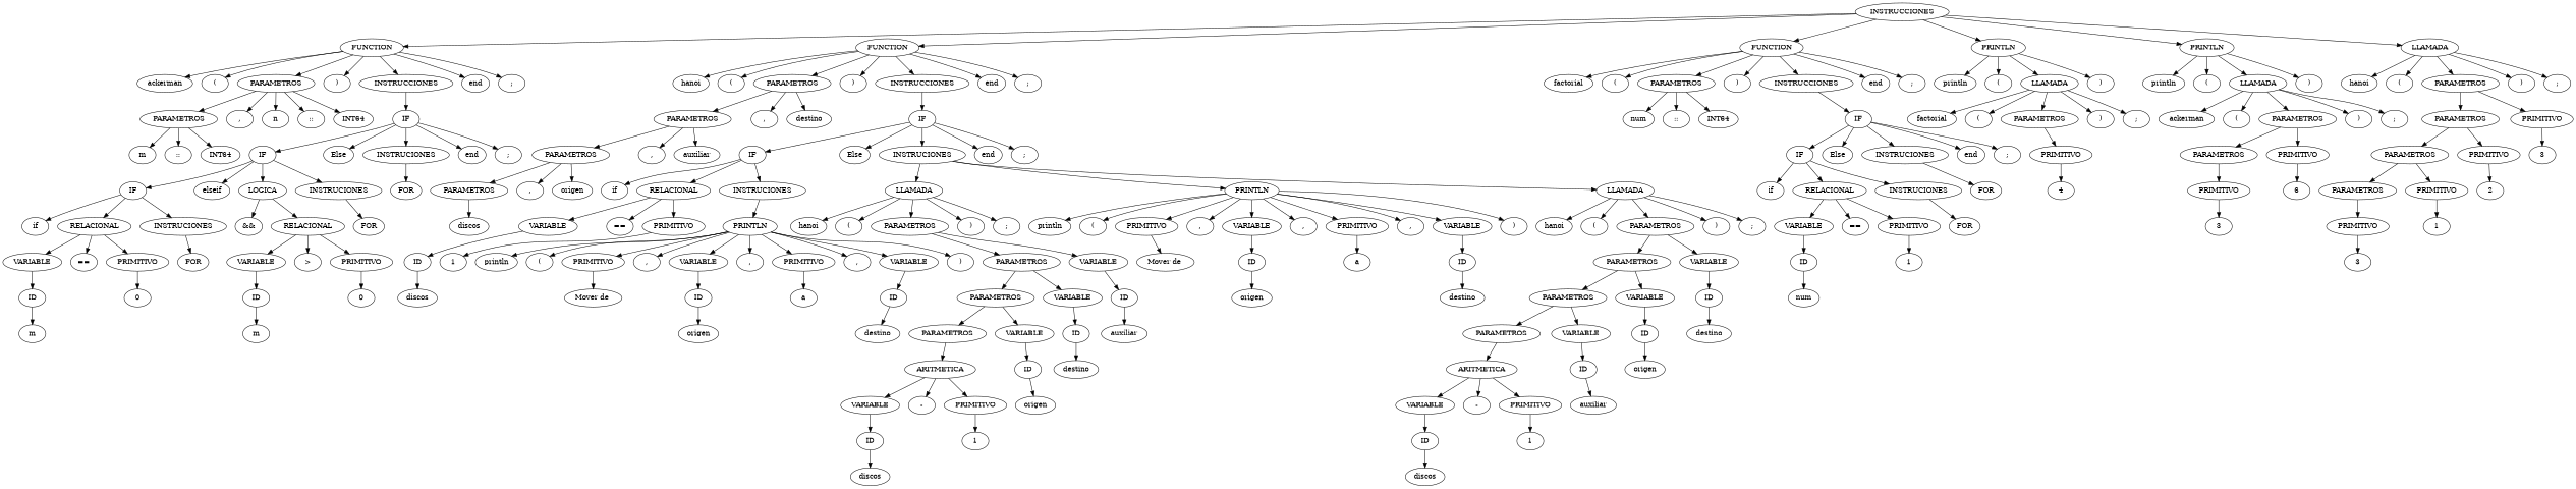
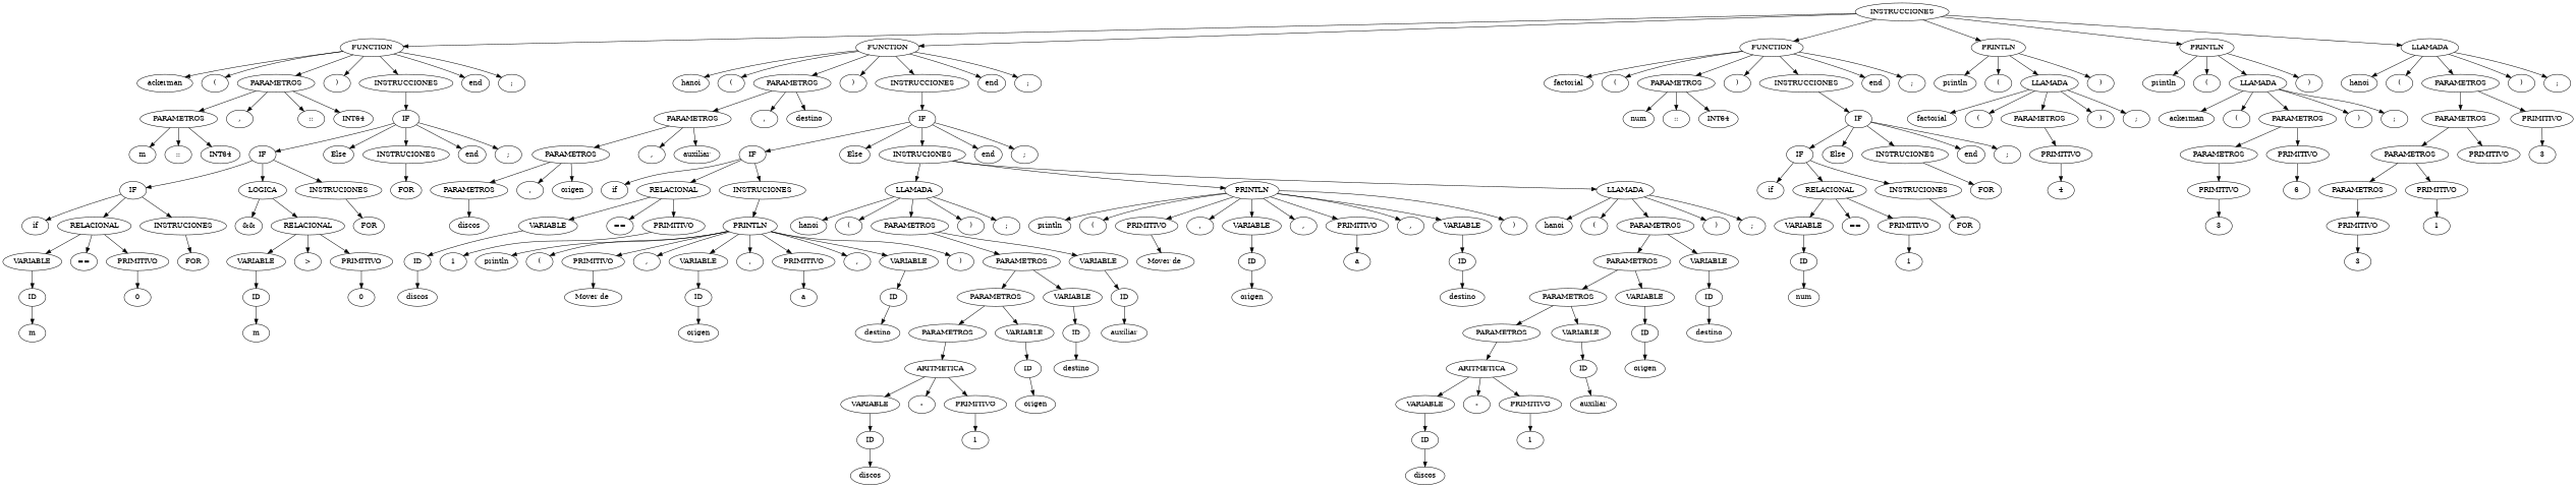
  digraph {
    n1 [label=INSTRUCCIONES]
    n2 [label=FUNCTION]
    n3 [label=FUNCTION]
    n4 [label=FUNCTION]
    n5 [label=PRINTLN]
    n6 [label=PRINTLN]
    n7 [label=LLAMADA]
    n8 [label=ackerman]
    n9 [label="("]
    n10 [label=PARAMETROS]
    n11 [label=")"]
    n12 [label=INSTRUCCIONES]
    n13 [label=end]
    n14 [label=";"]
    n15 [label=hanoi]
    n16 [label="("]
    n17 [label=PARAMETROS]
    n18 [label=")"]
    n19 [label=INSTRUCCIONES]
    n20 [label=end]
    n21 [label=";"]
    n22 [label=factorial]
    n23 [label="("]
    n24 [label=PARAMETROS]
    n25 [label=")"]
    n26 [label=INSTRUCCIONES]
    n27 [label=end]
    n28 [label=";"]
    n29 [label=println]
    n30 [label="("]
    n31 [label=LLAMADA]
    n32 [label=")"]
    n33 [label=println]
    n34 [label="("]
    n35 [label=LLAMADA]
    n36 [label=")"]
    n37 [label=hanoi]
    n38 [label="("]
    n39 [label=PARAMETROS]
    n40 [label=")"]
    n41 [label=";"]
    n42 [label=PARAMETROS]
    n43 [label=","]
-   n44 [label=n]
    n45 [label="::"]
    n46 [label=INT64]
    n47 [label=IF]
    n48 [label=m]
    n49 [label="::"]
    n50 [label=INT64]
    n51 [label=IF]
    n52 [label=Else]
    n53 [label=INSTRUCIONES]
    n54 [label=end]
    n55 [label=";"]
    n56 [label=IF]
-   n57 [label=elseif]
    n58 [label=LOGICA]
    n59 [label=INSTRUCIONES]
    n60 [label=FOR]
    n61 [label=if]
    n62 [label=RELACIONAL]
    n63 [label=INSTRUCIONES]
    n64 [label="&&"]
    n65 [label=RELACIONAL]
    n66 [label=FOR]
    n67 [label=VARIABLE]
    n68 [label="=="]
    n69 [label=PRIMITIVO]
    n70 [label=FOR]
    n71 [label=ID]
    n72 [label=0]
    n73 [label=m]
    n74 [label=VARIABLE]
    n75 [label=">"]
    n76 [label=PRIMITIVO]
    n77 [label=ID]
    n78 [label=0]
    n79 [label=m]
    n80 [label=PARAMETROS]
    n81 [label=","]
    n82 [label=destino]
    n83 [label=IF]
    n84 [label=PARAMETROS]
    n85 [label=","]
    n86 [label=auxiliar]
    n87 [label=PARAMETROS]
    n88 [label=","]
    n89 [label=origen]
    n90 [label=discos]
    n91 [label=IF]
    n92 [label=Else]
    n93 [label=INSTRUCIONES]
    n94 [label=end]
    n95 [label=";"]
    n96 [label=if]
    n97 [label=RELACIONAL]
    n98 [label=INSTRUCIONES]
    n99 [label=LLAMADA]
    n100 [label=PRINTLN]
    n101 [label=LLAMADA]
    n102 [label=VARIABLE]
    n103 [label="=="]
    n104 [label=PRIMITIVO]
    n105 [label=PRINTLN]
    n106 [label=ID]
    n107 [label=1]
    n108 [label=discos]
    n109 [label=println]
    n110 [label="("]
    n111 [label=PRIMITIVO]
    n112 [label=","]
    n113 [label=VARIABLE]
    n114 [label=","]
    n115 [label=PRIMITIVO]
    n116 [label=","]
    n117 [label=VARIABLE]
    n118 [label=")"]
    n119 [label="Mover de "]
    n120 [label=ID]
    n121 [label=" a "]
    n122 [label=ID]
    n123 [label=origen]
    n124 [label=destino]
    n125 [label=hanoi]
    n126 [label="("]
    n127 [label=PARAMETROS]
    n128 [label=")"]
    n129 [label=";"]
    n130 [label=println]
    n131 [label="("]
    n132 [label=PRIMITIVO]
    n133 [label=","]
    n134 [label=VARIABLE]
    n135 [label=","]
    n136 [label=PRIMITIVO]
    n137 [label=","]
    n138 [label=VARIABLE]
    n139 [label=")"]
    n140 [label=hanoi]
    n141 [label="("]
    n142 [label=PARAMETROS]
    n143 [label=")"]
    n144 [label=";"]
    n145 [label=PARAMETROS]
    n146 [label=VARIABLE]
    n147 [label=PARAMETROS]
    n148 [label=VARIABLE]
    n149 [label=ID]
    n150 [label=PARAMETROS]
    n151 [label=VARIABLE]
    n152 [label=ID]
    n153 [label=ARITMETICA]
    n154 [label=ID]
    n155 [label=VARIABLE]
    n156 [label="-"]
    n157 [label=PRIMITIVO]
    n158 [label=ID]
    n159 [label=1]
    n160 [label=discos]
    n161 [label=origen]
    n162 [label=destino]
    n163 [label=auxiliar]
    n164 [label="Mover de "]
    n165 [label=ID]
    n166 [label=" a "]
    n167 [label=ID]
    n168 [label=origen]
    n169 [label=destino]
    n170 [label=PARAMETROS]
    n171 [label=VARIABLE]
    n172 [label=PARAMETROS]
    n173 [label=VARIABLE]
    n174 [label=ID]
    n175 [label=PARAMETROS]
    n176 [label=VARIABLE]
    n177 [label=ID]
    n178 [label=ARITMETICA]
    n179 [label=ID]
    n180 [label=VARIABLE]
    n181 [label="-"]
    n182 [label=PRIMITIVO]
    n183 [label=ID]
    n184 [label=1]
    n185 [label=discos]
    n186 [label=auxiliar]
    n187 [label=origen]
    n188 [label=destino]
    n189 [label=num]
    n190 [label="::"]
    n191 [label=INT64]
    n192 [label=IF]
    n193 [label=IF]
    n194 [label=Else]
    n195 [label=INSTRUCIONES]
    n196 [label=end]
    n197 [label=";"]
    n198 [label=if]
    n199 [label=RELACIONAL]
    n200 [label=INSTRUCIONES]
    n201 [label=FOR]
    n202 [label=VARIABLE]
    n203 [label="=="]
    n204 [label=PRIMITIVO]
    n205 [label=FOR]
    n206 [label=ID]
    n207 [label=1]
    n208 [label=num]
    n209 [label=factorial]
    n210 [label="("]
    n211 [label=PARAMETROS]
    n212 [label=")"]
    n213 [label=";"]
    n214 [label=PRIMITIVO]
    n215 [label=4]
    n216 [label=ackerman]
    n217 [label="("]
    n218 [label=PARAMETROS]
    n219 [label=")"]
    n220 [label=";"]
    n221 [label=PARAMETROS]
    n222 [label=PRIMITIVO]
    n223 [label=PRIMITIVO]
    n224 [label=6]
    n225 [label=3]
    n226 [label=PARAMETROS]
    n227 [label=PRIMITIVO]
    n228 [label=PARAMETROS]
    n229 [label=PRIMITIVO]
    n230 [label=3]
    n231 [label=PARAMETROS]
    n232 [label=PRIMITIVO]
-   n233 [label=2]
    n234 [label=PRIMITIVO]
    n235 [label=1]
    n236 [label=3]
    n1 -> n2
    n1 -> n3
    n1 -> n4
    n1 -> n5
    n1 -> n6
    n1 -> n7
    n2 -> n8
    n2 -> n9
    n2 -> n10
    n2 -> n11
    n2 -> n12
    n2 -> n13
    n2 -> n14
    n3 -> n15
    n3 -> n16
    n3 -> n17
    n3 -> n18
    n3 -> n19
    n3 -> n20
    n3 -> n21
    n4 -> n22
    n4 -> n23
    n4 -> n24
    n4 -> n25
    n4 -> n26
    n4 -> n27
    n4 -> n28
    n5 -> n29
    n5 -> n30
    n5 -> n31
    n5 -> n32
    n6 -> n33
    n6 -> n34
    n6 -> n35
    n6 -> n36
    n7 -> n37
    n7 -> n38
    n7 -> n39
    n7 -> n40
    n7 -> n41
    n10 -> n42
    n10 -> n43
-   n10 -> n44
    n10 -> n45
    n10 -> n46
    n12 -> n47
    n17 -> n80
    n17 -> n81
    n17 -> n82
    n19 -> n83
    n24 -> n189
    n24 -> n190
    n24 -> n191
    n26 -> n192
    n31 -> n209
    n31 -> n210
    n31 -> n211
    n31 -> n212
    n31 -> n213
    n35 -> n216
    n35 -> n217
    n35 -> n218
    n35 -> n219
    n35 -> n220
    n39 -> n226
    n39 -> n227
    n42 -> n48
    n42 -> n49
    n42 -> n50
    n47 -> n51
    n47 -> n52
    n47 -> n53
    n47 -> n54
    n47 -> n55
    n51 -> n56
-   n51 -> n57
    n51 -> n58
    n51 -> n59
    n53 -> n60
    n56 -> n61
    n56 -> n62
    n56 -> n63
    n58 -> n64
    n58 -> n65
    n59 -> n66
    n62 -> n67
    n62 -> n68
    n62 -> n69
    n63 -> n70
    n65 -> n74
    n65 -> n75
    n65 -> n76
    n67 -> n71
    n69 -> n72
    n71 -> n73
    n74 -> n77
    n76 -> n78
    n77 -> n79
    n80 -> n84
    n80 -> n85
    n80 -> n86
    n83 -> n91
    n83 -> n92
    n83 -> n93
    n83 -> n94
    n83 -> n95
    n84 -> n87
    n84 -> n88
    n84 -> n89
    n87 -> n90
    n91 -> n96
    n91 -> n97
    n91 -> n98
    n93 -> n99
    n93 -> n100
    n93 -> n101
    n97 -> n102
    n97 -> n103
    n97 -> n104
    n98 -> n105
    n99 -> n125
    n99 -> n126
    n99 -> n127
    n99 -> n128
    n99 -> n129
    n100 -> n130
    n100 -> n131
    n100 -> n132
    n100 -> n133
    n100 -> n134
    n100 -> n135
    n100 -> n136
    n100 -> n137
    n100 -> n138
    n100 -> n139
    n101 -> n140
    n101 -> n141
    n101 -> n142
    n101 -> n143
    n101 -> n144
    n102 -> n106
    n104 -> n107
    n105 -> n109
    n105 -> n110
    n105 -> n111
    n105 -> n112
    n105 -> n113
    n105 -> n114
    n105 -> n115
    n105 -> n116
    n105 -> n117
    n105 -> n118
    n106 -> n108
    n111 -> n119
    n113 -> n120
    n115 -> n121
    n117 -> n122
    n120 -> n123
    n122 -> n124
    n127 -> n145
    n127 -> n146
    n132 -> n164
    n134 -> n165
    n136 -> n166
    n138 -> n167
    n142 -> n170
    n142 -> n171
    n145 -> n147
    n145 -> n148
    n146 -> n149
    n147 -> n150
    n147 -> n151
    n148 -> n152
    n149 -> n163
    n150 -> n153
    n151 -> n154
    n152 -> n162
    n153 -> n155
    n153 -> n156
    n153 -> n157
    n154 -> n161
    n155 -> n158
    n157 -> n159
    n158 -> n160
    n165 -> n168
    n167 -> n169
    n170 -> n172
    n170 -> n173
    n171 -> n174
    n172 -> n175
    n172 -> n176
    n173 -> n177
    n174 -> n188
    n175 -> n178
    n176 -> n179
    n177 -> n187
    n178 -> n180
    n178 -> n181
    n178 -> n182
    n179 -> n186
    n180 -> n183
    n182 -> n184
    n183 -> n185
    n192 -> n193
    n192 -> n194
    n192 -> n195
    n192 -> n196
    n192 -> n197
    n193 -> n198
    n193 -> n199
    n193 -> n200
    n195 -> n201
    n199 -> n202
    n199 -> n203
    n199 -> n204
    n200 -> n205
    n202 -> n206
    n204 -> n207
    n206 -> n208
    n211 -> n214
    n214 -> n215
    n218 -> n221
    n218 -> n222
    n221 -> n223
    n222 -> n224
    n223 -> n225
    n226 -> n228
    n226 -> n229
    n227 -> n230
    n228 -> n231
    n228 -> n232
-   n229 -> n233
    n231 -> n234
    n232 -> n235
    n234 -> n236
  }
